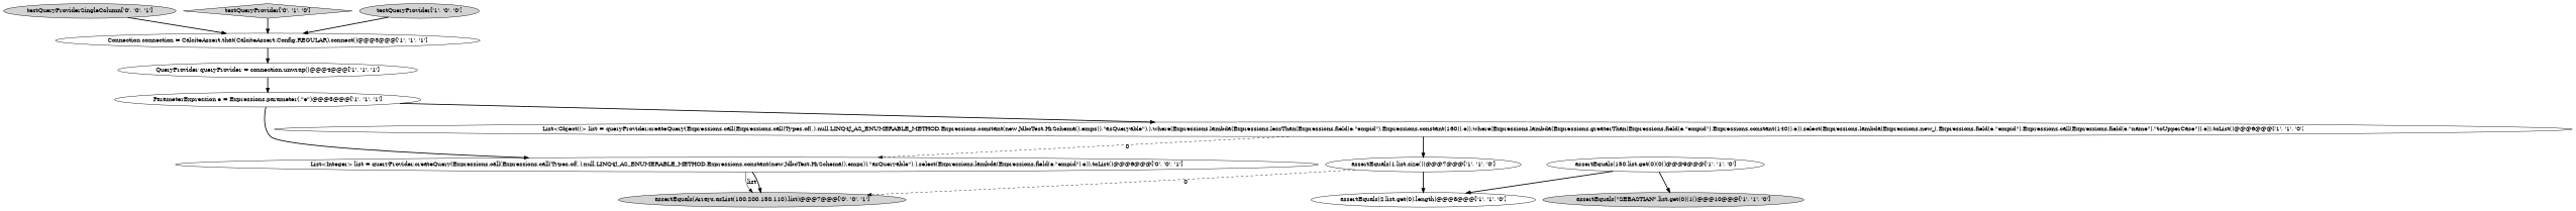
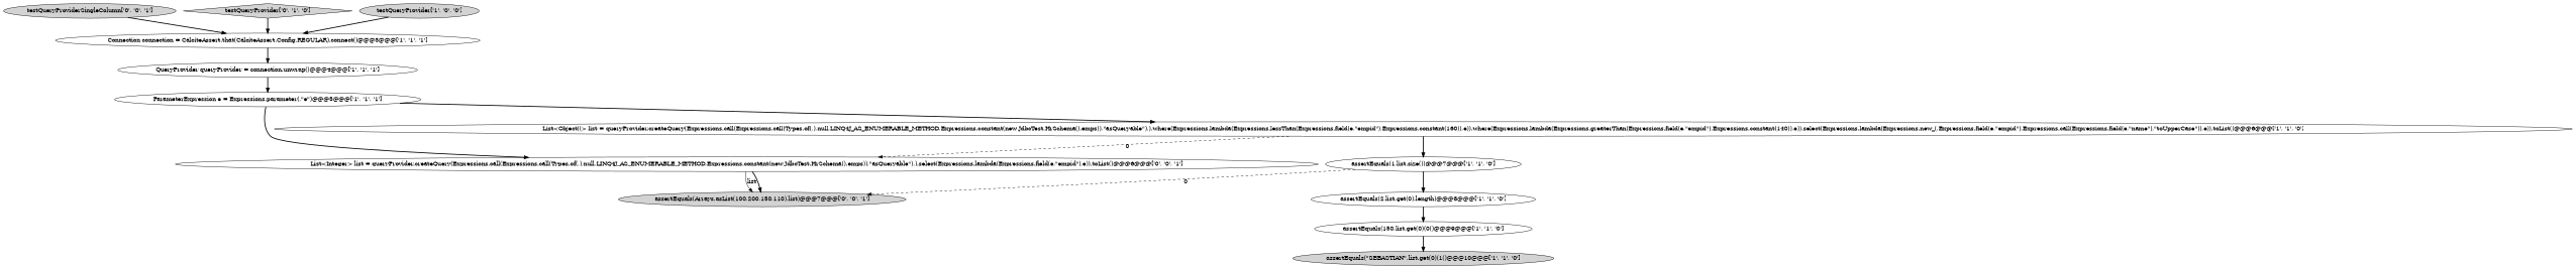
  digraph {
    node [fillcolor=white shape=ellipse style=filled]
    edge [style=bold]
    n1 [fillcolor=lightgray label="testQueryProviderSingleColumn['0', '0', '1']"]
    n2 [label="Connection connection = CalciteAssert.that(CalciteAssert.Config.REGULAR).connect()@@@3@@@['1', '1', '1']"]
    n3 [label="QueryProvider queryProvider = connection.unwrap()@@@4@@@['1', '1', '1']"]
    n4 [label="List<Integer> list = queryProvider.createQuery(Expressions.call(Expressions.call(Types.of(,),null,LINQ4J_AS_ENUMERABLE_METHOD,Expressions.constant(new JdbcTest.HrSchema().emps)),\"asQueryable\"),).select(Expressions.lambda(Expressions.field(e,\"empid\"),e)).toList()@@@6@@@['0', '0', '1']"]
    n5 [fillcolor=lightgray label="assertEquals(Arrays.asList(100,200,150,110),list)@@@7@@@['0', '0', '1']"]
    n6 [fillcolor=lightgray label="assertEquals(\"SEBASTIAN\",list.get(0)(1()@@@10@@@['1', '1', '0']"]
    n7 [label="assertEquals(2,list.get(0).length)@@@8@@@['1', '1', '0']"]
    n8 [label="assertEquals(150,list.get(0)(0()@@@9@@@['1', '1', '0']"]
    n9 [label="assertEquals(1,list.size())@@@7@@@['1', '1', '0']"]
    n10 [fillcolor=lightgray label="testQueryProvider['0', '1', '0']" shape=diamond]
    n11 [label="List<Object((> list = queryProvider.createQuery(Expressions.call(Expressions.call(Types.of(,),null,LINQ4J_AS_ENUMERABLE_METHOD,Expressions.constant(new JdbcTest.HrSchema().emps)),\"asQueryable\"),).where(Expressions.lambda(Expressions.lessThan(Expressions.field(e,\"empid\"),Expressions.constant(160)),e)).where(Expressions.lambda(Expressions.greaterThan(Expressions.field(e,\"empid\"),Expressions.constant(140)),e)).select(Expressions.lambda(Expressions.new_(,Expressions.field(e,\"empid\"),Expressions.call(Expressions.field(e,\"name\"),\"toUpperCase\")),e)).toList()@@@6@@@['1', '1', '0']"]
    n12 [label="ParameterExpression e = Expressions.parameter(,\"e\")@@@5@@@['1', '1', '1']"]
    n13 [fillcolor=lightgray label="testQueryProvider['1', '0', '0']"]
    n1 -> n2
    n2 -> n3
    n3 -> n12
    n4 -> n5 [label=list style=solid]
    n4 -> n5
-   n8 -> n7
+   n7 -> n8
    n8 -> n6
    n9 -> n5 [label=0 style=dashed]
    n9 -> n7
    n10 -> n2
    n11 -> n4 [label=0 style=dashed]
    n11 -> n9
    n12 -> n4
    n12 -> n11
    n13 -> n2
  }
